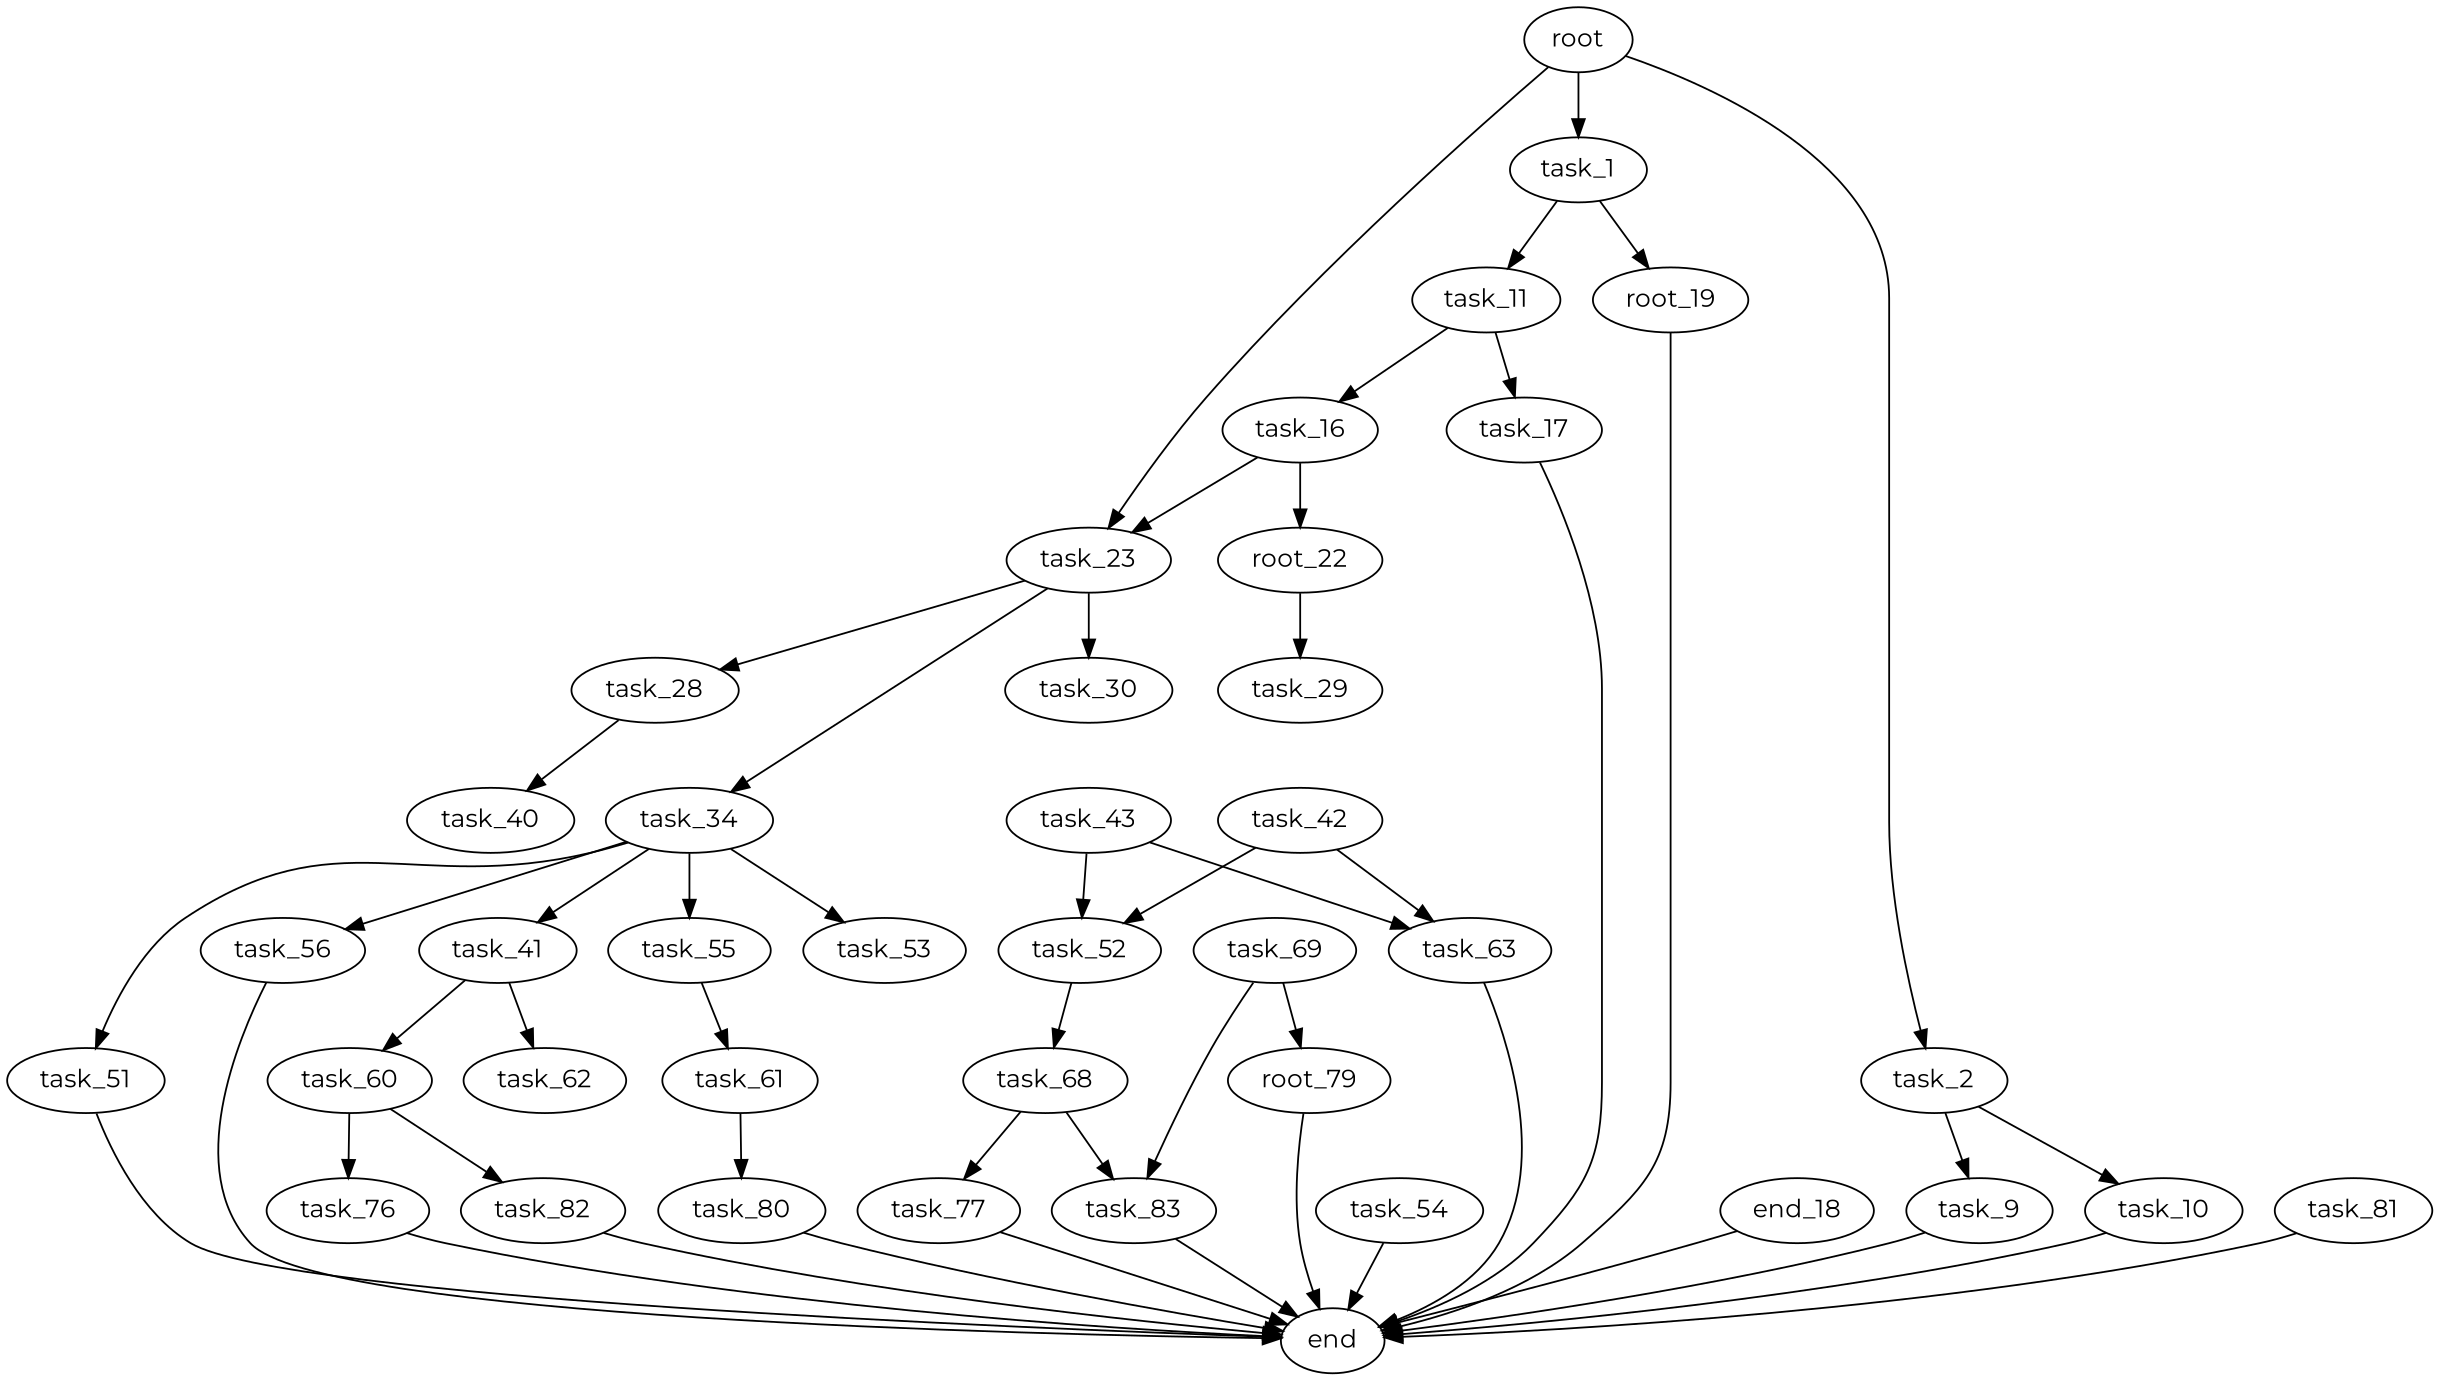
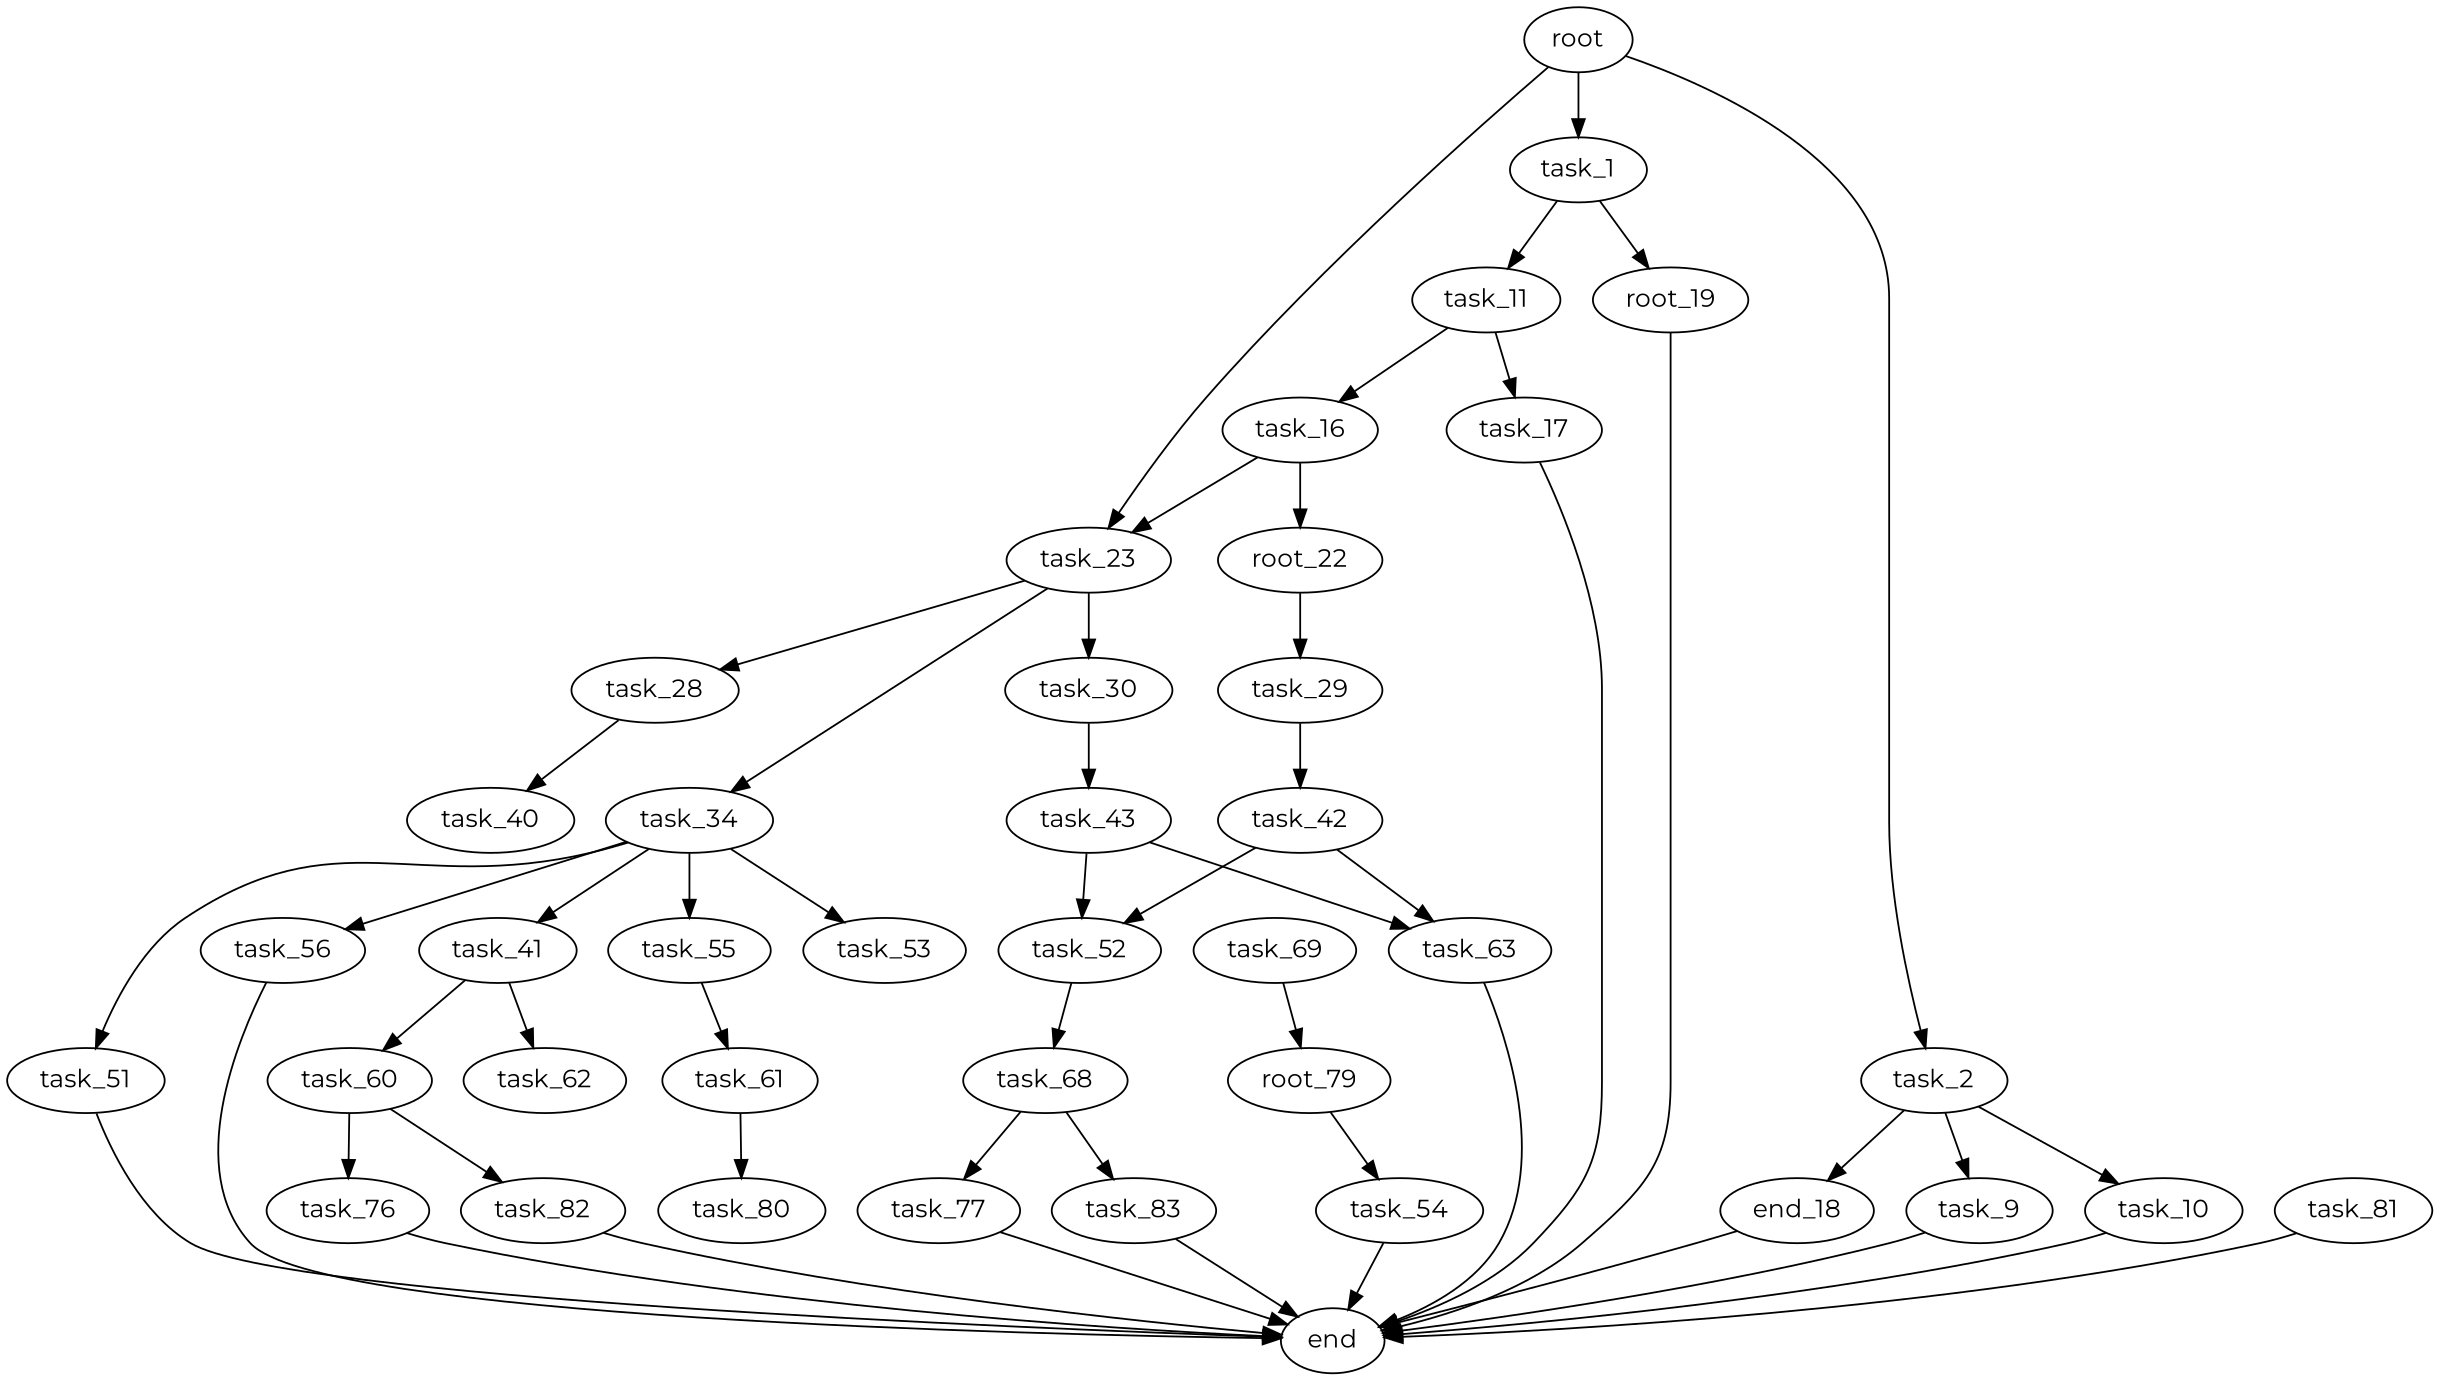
  digraph {
    fontname=Montserrat
    node [fontname=Montserrat]
    edge [fontname=Montserrat]
    root
    task_1
    task_2
    task_23
    task_11
    n6 [label=root_19]
    task_9
    task_10
    n9 [label=end_18]
    task_16
    task_17
    end
    n13 [label=root_22]
    task_28
    task_30
    task_34
    task_29
    task_40
    task_43
    task_41
    task_51
    task_53
    task_55
    task_56
    task_42
    task_52
    task_63
    task_60
    task_62
    task_61
    task_54
    task_68
    task_82
    task_76
    task_69
    task_83
    n37 [label=root_79]
    task_80
    task_77
    task_81
    root -> task_1
    root -> task_2
    root -> task_23
    task_1 -> task_11
    task_1 -> n6
    task_2 -> task_9
    task_2 -> task_10
+   task_2 -> n9
    task_23 -> task_28
    task_23 -> task_30
    task_23 -> task_34
    task_11 -> task_16
    task_11 -> task_17
    n6 -> end
    task_9 -> end
    task_10 -> end
    n9 -> end
    task_16 -> task_23
    task_16 -> n13
    task_17 -> end
    n13 -> task_29
    task_28 -> task_40
+   task_30 -> task_43
    task_34 -> task_41
    task_34 -> task_51
    task_34 -> task_53
    task_34 -> task_55
    task_34 -> task_56
+   task_29 -> task_42
    task_43 -> task_52
    task_43 -> task_63
    task_41 -> task_60
    task_41 -> task_62
    task_51 -> end
    task_55 -> task_61
    task_56 -> end
    task_42 -> task_52
    task_42 -> task_63
    task_52 -> task_68
    task_63 -> end
    task_60 -> task_82
    task_60 -> task_76
    task_61 -> task_80
    task_54 -> end
    task_68 -> task_83
    task_68 -> task_77
    task_82 -> end
    task_76 -> end
-   task_69 -> task_83
    task_69 -> n37
    task_83 -> end
-   n37 -> end
-   task_80 -> end
+   n37 -> task_54
    task_77 -> end
    task_81 -> end
  }
